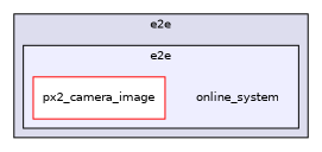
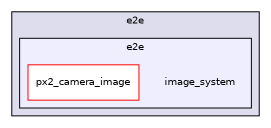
  digraph {
    compound=true
    node [fontname=Helvetica fontsize=10]
-   n1 [label=online_system shape=plaintext]
+   n1 [label=image_system shape=plaintext]
    n2 [color=red fillcolor=white label=px2_camera_image shape=box style=filled]
    subgraph cluster_1 {
      bgcolor="#ddddee"
      fontname=Helvetica
      fontsize=10
      label=e2e
      pencolor=black
      subgraph cluster_2 {
        bgcolor="#eeeeff"
        fontname=Helvetica
        fontsize=10
        pencolor=black
        n1
        n2
      }
    }
  }
